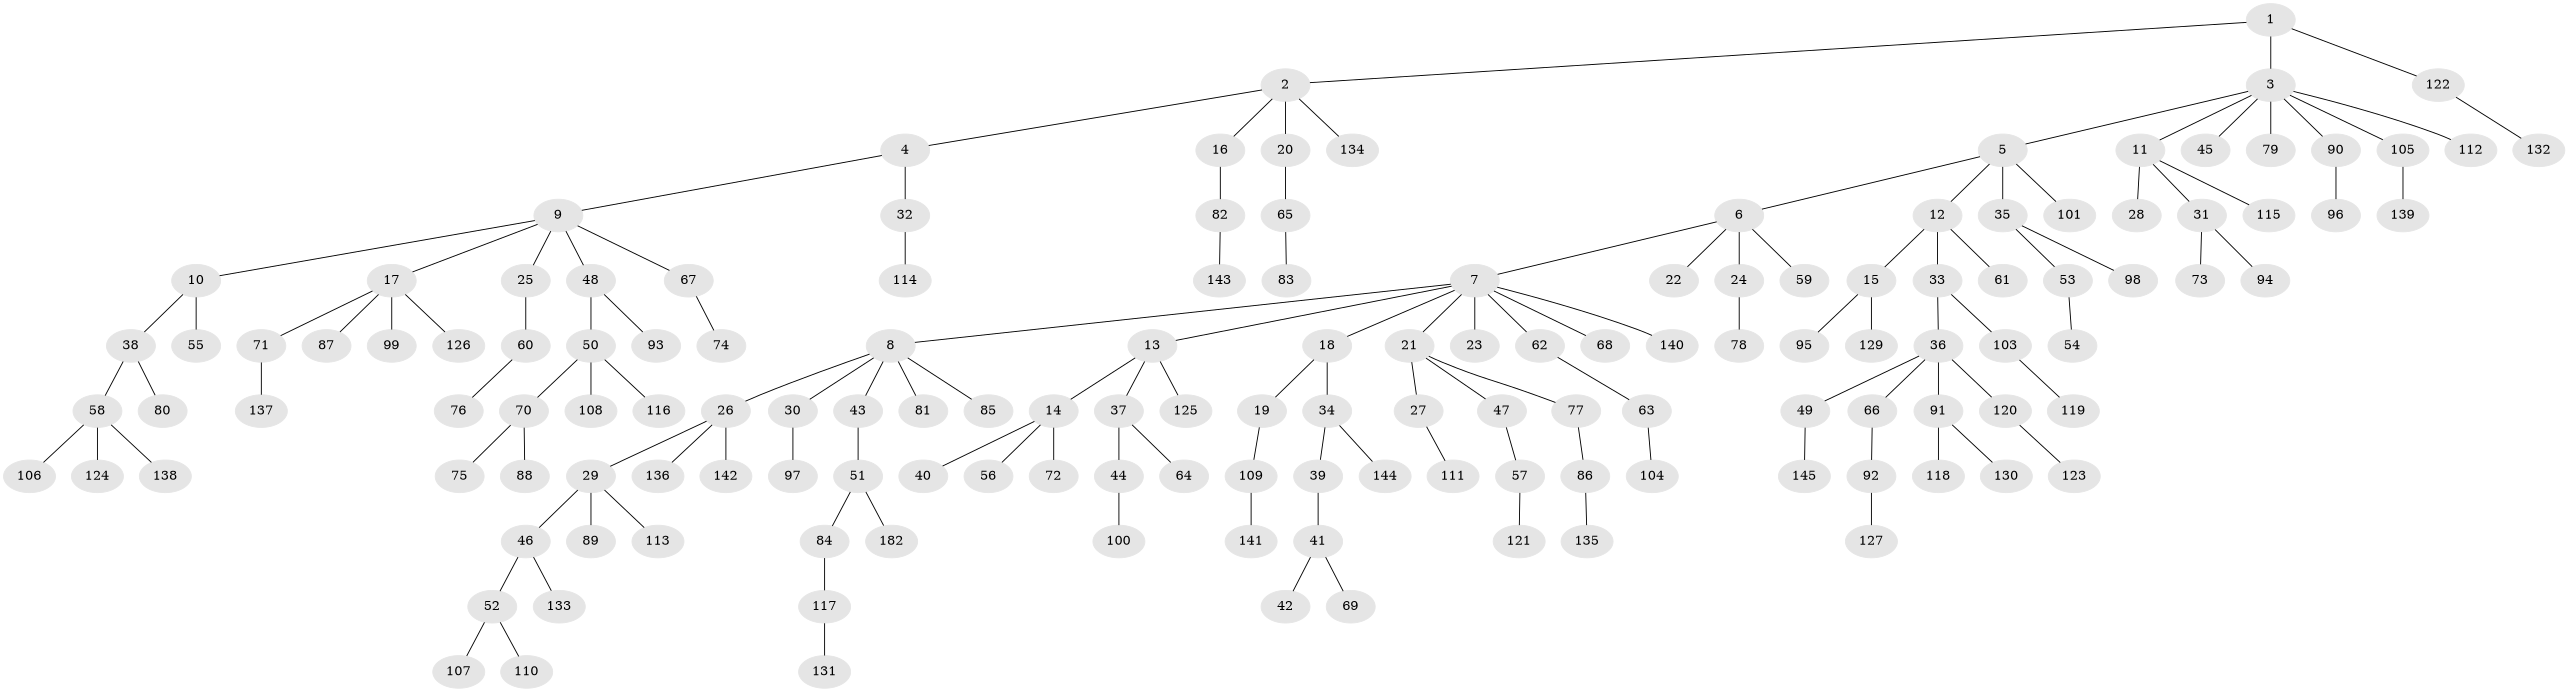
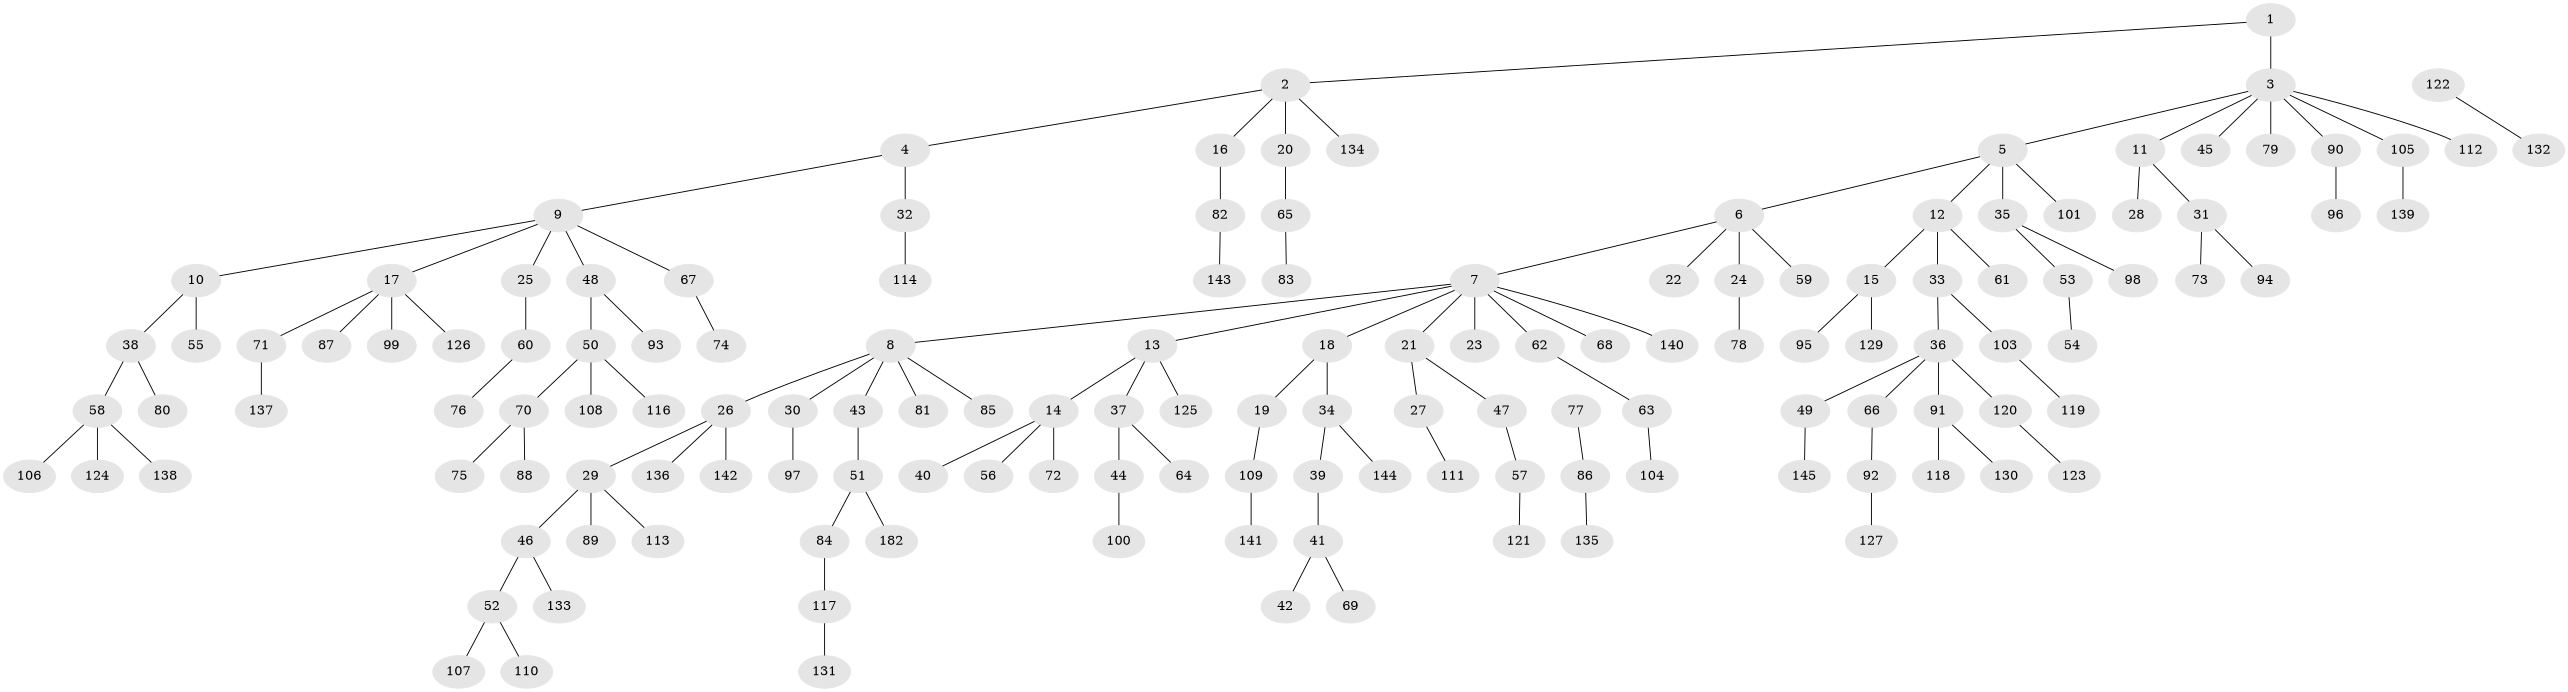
  graph {
    node [color=gray90 style=filled]
    1
    2
    3
    122
    4
    16
    20
    134
    5
    11
    45
    79
    90
    105
    112
    132
    9
    32
    82
    65
    6
    12
    35
    101
    28
    31
-   115
    96
    139
    10
    17
    25
    48
    67
    114
    7
    22
    24
    59
    15
    33
    61
    53
    98
    8
    13
    18
    21
    23
    62
    68
    140
    78
    26
    30
    43
    81
    85
    14
    37
    125
    19
    34
    27
    47
    77
    63
    29
    136
    142
    97
    51
    38
    55
    71
    87
    99
    126
    60
    50
    93
    74
    58
    80
    73
    94
    95
    129
    36
    103
    40
    56
    72
    44
    64
    143
    137
    109
    39
    144
    141
    83
    111
    57
    86
    76
    46
    89
    113
    52
    133
    49
    66
    91
    120
    119
    41
    54
    145
    92
    118
    130
    123
    100
    106
    124
    138
    42
    69
    84
    n131 [label=182]
    107
    110
    121
    70
    108
    116
    75
    88
    117
    104
    127
    135
    131
    1 -- 2
    1 -- 3
-   1 -- 122
    2 -- 4
    2 -- 16
    2 -- 20
    2 -- 134
    3 -- 5
    3 -- 11
    3 -- 45
    3 -- 79
    3 -- 90
    3 -- 105
    3 -- 112
    122 -- 132
    4 -- 9
    4 -- 32
    16 -- 82
    20 -- 65
    5 -- 6
    5 -- 12
    5 -- 35
    5 -- 101
    11 -- 28
    11 -- 31
-   11 -- 115
    90 -- 96
    105 -- 139
    9 -- 10
    9 -- 17
    9 -- 25
    9 -- 48
    9 -- 67
    32 -- 114
    82 -- 143
    65 -- 83
    6 -- 7
    6 -- 22
    6 -- 24
    6 -- 59
    12 -- 15
    12 -- 33
    12 -- 61
    35 -- 53
    35 -- 98
    31 -- 73
    31 -- 94
    10 -- 38
    10 -- 55
    17 -- 71
    17 -- 87
    17 -- 99
    17 -- 126
    25 -- 60
    48 -- 50
    48 -- 93
    67 -- 74
    7 -- 8
    7 -- 13
    7 -- 18
    7 -- 21
    7 -- 23
    7 -- 62
    7 -- 68
    7 -- 140
    24 -- 78
    15 -- 95
    15 -- 129
    33 -- 36
    33 -- 103
    53 -- 54
    8 -- 26
    8 -- 30
    8 -- 43
    8 -- 81
    8 -- 85
    13 -- 14
    13 -- 37
    13 -- 125
    18 -- 19
    18 -- 34
    21 -- 27
    21 -- 47
-   21 -- 77
    62 -- 63
    26 -- 29
    26 -- 136
    26 -- 142
    30 -- 97
    43 -- 51
    14 -- 40
    14 -- 56
    14 -- 72
    37 -- 44
    37 -- 64
    19 -- 109
    34 -- 39
    34 -- 144
    27 -- 111
    47 -- 57
    77 -- 86
    63 -- 104
    29 -- 46
    29 -- 89
    29 -- 113
    51 -- 84
    51 -- n131
    38 -- 58
    38 -- 80
    71 -- 137
    60 -- 76
    50 -- 70
    50 -- 108
    50 -- 116
    58 -- 106
    58 -- 124
    58 -- 138
    36 -- 49
    36 -- 66
    36 -- 91
    36 -- 120
    103 -- 119
    44 -- 100
    109 -- 141
    39 -- 41
    57 -- 121
    86 -- 135
    46 -- 52
    46 -- 133
    52 -- 107
    52 -- 110
    49 -- 145
    66 -- 92
    91 -- 118
    91 -- 130
    120 -- 123
    41 -- 42
    41 -- 69
    92 -- 127
    84 -- 117
    70 -- 75
    70 -- 88
    117 -- 131
  }
